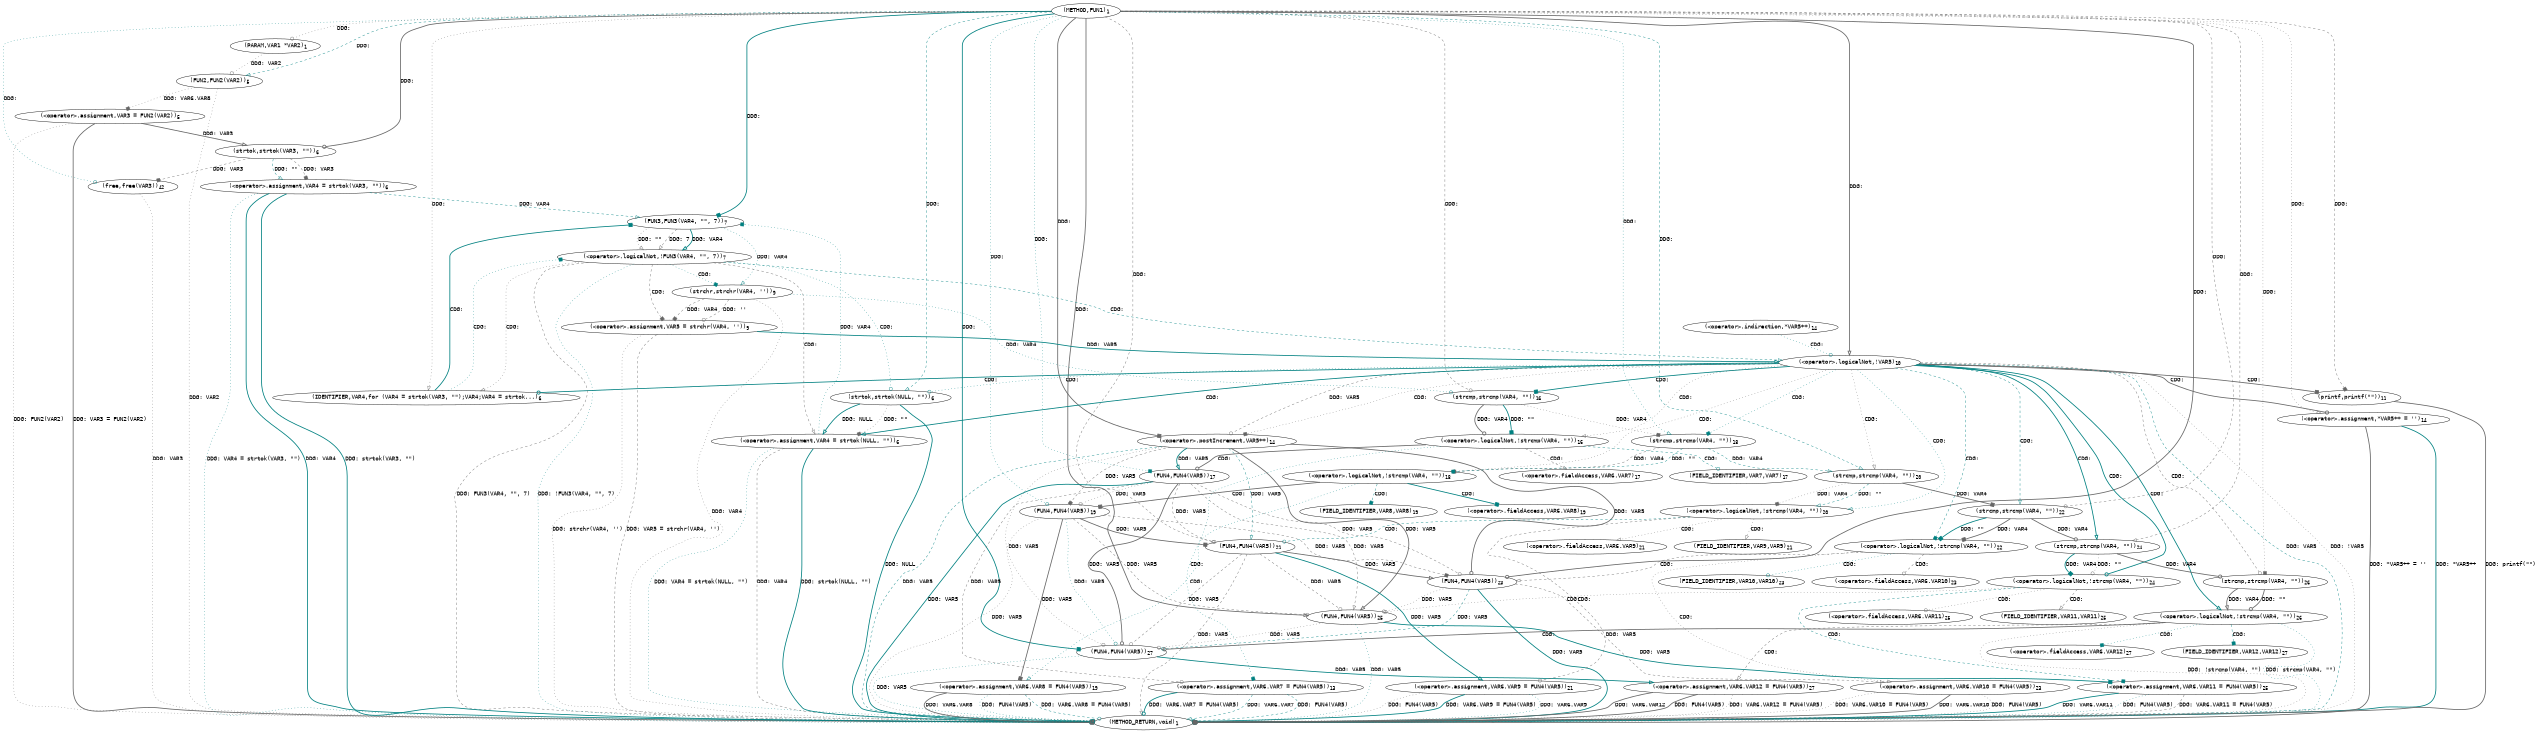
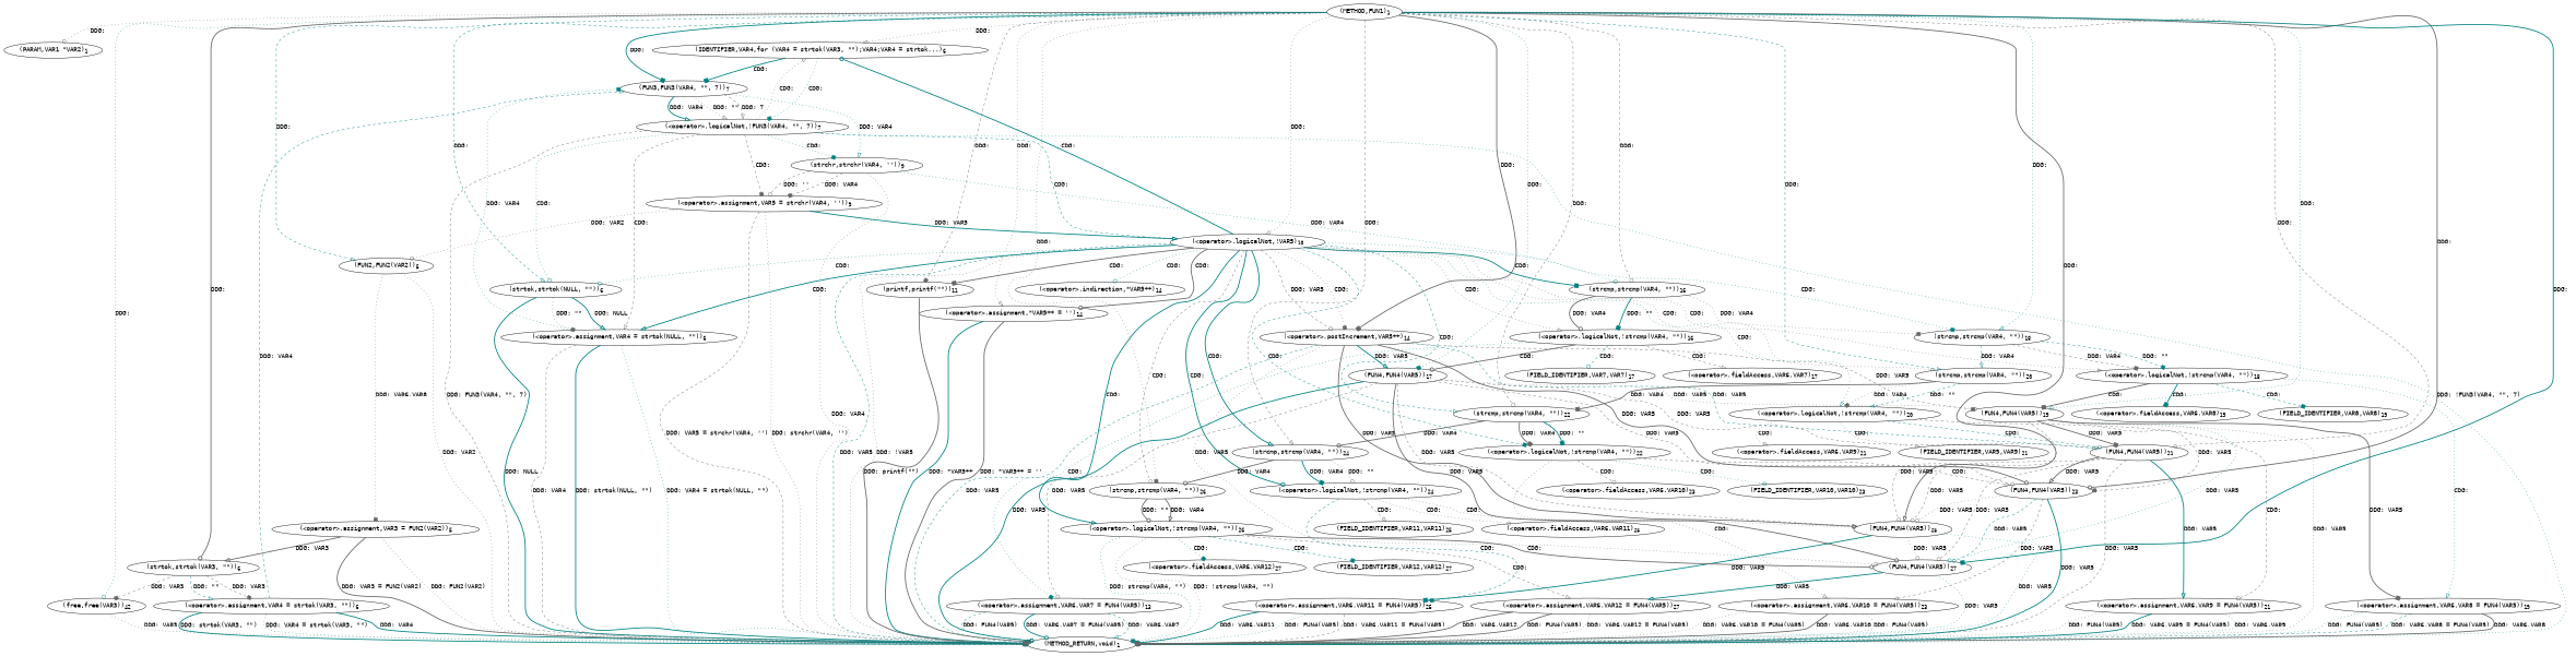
  digraph {
    fontname="DejaVu Sans Mono"
    node [fontname="DejaVu Sans Mono"]
    edge [arrowhead=odot color=gray40 fontname="DejaVu Sans Mono" style=dotted]
    n1 [label=<(METHOD,FUN1)<SUB>1</SUB>>]
    n2 [label=<(PARAM,VAR1 *VAR2)<SUB>1</SUB>>]
    n3 [label=<(free,free(VAR3))<SUB>42</SUB>>]
    n4 [label=<(IDENTIFIER,VAR4,for (VAR4 = strtok(VAR3, &quot;&quot;);VAR4;VAR4 = strtok...)<SUB>6</SUB>>]
    n5 [label=<(FUN2,FUN2(VAR2))<SUB>5</SUB>>]
    n6 [label=<(&lt;operator&gt;.assignment,*VAR5++ = '')<SUB>14</SUB>>]
    n7 [label=<(strtok,strtok(NULL, &quot;&quot;))<SUB>6</SUB>>]
    n8 [label=<(&lt;operator&gt;.logicalNot,!VAR5)<SUB>10</SUB>>]
    n9 [label=<(strtok,strtok(VAR3, &quot;&quot;))<SUB>6</SUB>>]
    n10 [label=<(printf,printf(&quot;&quot;))<SUB>11</SUB>>]
    n11 [label=<(FUN3,FUN3(VAR4, &quot;&quot;, 7))<SUB>7</SUB>>]
    n12 [label=<(&lt;operator&gt;.postIncrement,VAR5++)<SUB>14</SUB>>]
    n13 [label=<(strcmp,strcmp(VAR4, &quot;&quot;))<SUB>16</SUB>>]
    n14 [label=<(strcmp,strcmp(VAR4, &quot;&quot;))<SUB>18</SUB>>]
    n15 [label=<(strcmp,strcmp(VAR4, &quot;&quot;))<SUB>20</SUB>>]
    n16 [label=<(strcmp,strcmp(VAR4, &quot;&quot;))<SUB>22</SUB>>]
    n17 [label=<(strcmp,strcmp(VAR4, &quot;&quot;))<SUB>24</SUB>>]
    n18 [label=<(strcmp,strcmp(VAR4, &quot;&quot;))<SUB>26</SUB>>]
    n19 [label=<(FUN4,FUN4(VAR5))<SUB>17</SUB>>]
    n20 [label=<(FUN4,FUN4(VAR5))<SUB>19</SUB>>]
    n21 [label=<(FUN4,FUN4(VAR5))<SUB>21</SUB>>]
    n22 [label=<(FUN4,FUN4(VAR5))<SUB>23</SUB>>]
    n23 [label=<(FUN4,FUN4(VAR5))<SUB>25</SUB>>]
    n24 [label=<(FUN4,FUN4(VAR5))<SUB>27</SUB>>]
    n25 [label=<(METHOD_RETURN,void)<SUB>1</SUB>>]
    n26 [label=<(&lt;operator&gt;.logicalNot,!FUN3(VAR4, &quot;&quot;, 7))<SUB>7</SUB>>]
    n27 [label=<(&lt;operator&gt;.assignment,VAR3 = FUN2(VAR2))<SUB>5</SUB>>]
    n28 [label=<(&lt;operator&gt;.assignment,VAR4 = strtok(NULL, &quot;&quot;))<SUB>6</SUB>>]
    n29 [label=<(&lt;operator&gt;.logicalNot,!strcmp(VAR4, &quot;&quot;))<SUB>16</SUB>>]
    n30 [label=<(&lt;operator&gt;.logicalNot,!strcmp(VAR4, &quot;&quot;))<SUB>18</SUB>>]
    n31 [label=<(&lt;operator&gt;.logicalNot,!strcmp(VAR4, &quot;&quot;))<SUB>20</SUB>>]
    n32 [label=<(&lt;operator&gt;.logicalNot,!strcmp(VAR4, &quot;&quot;))<SUB>22</SUB>>]
    n33 [label=<(&lt;operator&gt;.logicalNot,!strcmp(VAR4, &quot;&quot;))<SUB>24</SUB>>]
    n34 [label=<(&lt;operator&gt;.logicalNot,!strcmp(VAR4, &quot;&quot;))<SUB>26</SUB>>]
    n35 [label=<(&lt;operator&gt;.indirection,*VAR5++)<SUB>14</SUB>>]
    n36 [label=<(&lt;operator&gt;.assignment,VAR4 = strtok(VAR3, &quot;&quot;))<SUB>6</SUB>>]
    n37 [label=<(strchr,strchr(VAR4, ''))<SUB>9</SUB>>]
    n38 [label=<(&lt;operator&gt;.assignment,VAR5 = strchr(VAR4, ''))<SUB>9</SUB>>]
    n39 [label=<(&lt;operator&gt;.assignment,VAR6.VAR7 = FUN4(VAR5))<SUB>13</SUB>>]
    n40 [label=<(&lt;operator&gt;.assignment,VAR6.VAR8 = FUN4(VAR5))<SUB>19</SUB>>]
    n41 [label=<(&lt;operator&gt;.assignment,VAR6.VAR9 = FUN4(VAR5))<SUB>21</SUB>>]
    n42 [label=<(&lt;operator&gt;.assignment,VAR6.VAR10 = FUN4(VAR5))<SUB>23</SUB>>]
    n43 [label=<(&lt;operator&gt;.assignment,VAR6.VAR11 = FUN4(VAR5))<SUB>25</SUB>>]
    n44 [label=<(&lt;operator&gt;.assignment,VAR6.VAR12 = FUN4(VAR5))<SUB>27</SUB>>]
    n45 [label=<(&lt;operator&gt;.fieldAccess,VAR6.VAR7)<SUB>17</SUB>>]
    n46 [label=<(FIELD_IDENTIFIER,VAR7,VAR7)<SUB>17</SUB>>]
    n47 [label=<(&lt;operator&gt;.fieldAccess,VAR6.VAR8)<SUB>19</SUB>>]
    n48 [label=<(FIELD_IDENTIFIER,VAR8,VAR8)<SUB>19</SUB>>]
    n49 [label=<(&lt;operator&gt;.fieldAccess,VAR6.VAR9)<SUB>21</SUB>>]
    n50 [label=<(FIELD_IDENTIFIER,VAR9,VAR9)<SUB>21</SUB>>]
    n51 [label=<(&lt;operator&gt;.fieldAccess,VAR6.VAR10)<SUB>23</SUB>>]
    n52 [label=<(FIELD_IDENTIFIER,VAR10,VAR10)<SUB>23</SUB>>]
    n53 [label=<(&lt;operator&gt;.fieldAccess,VAR6.VAR11)<SUB>25</SUB>>]
    n54 [label=<(FIELD_IDENTIFIER,VAR11,VAR11)<SUB>25</SUB>>]
    n55 [label=<(&lt;operator&gt;.fieldAccess,VAR6.VAR12)<SUB>27</SUB>>]
    n56 [label=<(FIELD_IDENTIFIER,VAR12,VAR12)<SUB>27</SUB>>]
    n1 -> n2 [label="DDG: "]
    n1 -> n3 [color=teal label="DDG: "]
    n1 -> n4 [arrowhead=onormal label="DDG: "]
    n1 -> n5 [arrowhead=onormal color=teal label="DDG: " style=dashed]
    n1 -> n6 [arrowhead=onormal label="DDG: "]
    n1 -> n7 [arrowhead=onormal color=teal label="DDG: " style=dashed]
-   n1 -> n8 [arrowhead=onormal label="DDG: " style=bold]
+   n1 -> n8 [arrowhead=onormal label="DDG: "]
    n1 -> n9 [label="DDG: " style=bold]
    n1 -> n10 [arrowhead=box label="DDG: " style=dashed]
    n1 -> n11 [arrowhead=box color=teal label="DDG: " style=bold]
    n1 -> n12 [arrowhead=box label="DDG: " style=bold]
    n1 -> n13 [label="DDG: " style=dashed]
    n1 -> n14 [arrowhead=onormal color=teal label="DDG: "]
    n1 -> n15 [arrowhead=onormal color=teal label="DDG: " style=dashed]
    n1 -> n16 [label="DDG: " style=dashed]
    n1 -> n17 [arrowhead=onormal label="DDG: " style=dashed]
    n1 -> n18 [arrowhead=box label="DDG: "]
    n1 -> n19 [arrowhead=box color=teal label="DDG: "]
    n1 -> n20 [color=teal label="DDG: "]
    n1 -> n21 [label="DDG: " style=dashed]
    n1 -> n22 [label="DDG: " style=bold]
    n1 -> n23 [arrowhead=onormal label="DDG: " style=bold]
    n1 -> n24 [arrowhead=box color=teal label="DDG: " style=bold]
-   n2 -> n5 [label="DDG: VAR2"]
+   n38 -> n5 [label="DDG: VAR2"]
    n3 -> n25 [label="DDG: VAR3"]
    n4 -> n11 [arrowhead=box color=teal label="CDG: " style=bold]
    n4 -> n26 [arrowhead=box color=teal label="CDG: "]
    n5 -> n25 [arrowhead=onormal label="DDG: VAR2"]
    n5 -> n27 [arrowhead=box label="DDG: VAR6.VAR8"]
    n6 -> n25 [color=teal label="DDG: *VAR5++" style=bold]
    n6 -> n25 [arrowhead=box label="DDG: *VAR5++ = ''" style=bold]
    n7 -> n25 [arrowhead=onormal color=teal label="DDG: NULL" style=bold]
    n7 -> n28 [arrowhead=onormal color=teal label="DDG: NULL" style=bold]
    n7 -> n28 [arrowhead=box label="DDG: &quot;&quot;"]
    n8 -> n4 [color=teal label="CDG: " style=bold]
    n8 -> n6 [label="CDG: " style=bold]
    n8 -> n7 [color=teal label="CDG: "]
    n8 -> n10 [arrowhead=box label="CDG: " style=bold]
    n8 -> n12 [label="DDG: VAR5" style=dashed]
    n8 -> n12 [arrowhead=box label="CDG: "]
    n8 -> n13 [arrowhead=box color=teal label="CDG: " style=bold]
    n8 -> n14 [arrowhead=box color=teal label="CDG: "]
    n8 -> n15 [arrowhead=onormal label="CDG: "]
    n8 -> n16 [arrowhead=onormal color=teal label="CDG: " style=dashed]
    n8 -> n17 [arrowhead=onormal color=teal label="CDG: " style=bold]
    n8 -> n18 [label="CDG: " style=dashed]
    n8 -> n25 [arrowhead=box color=teal label="DDG: VAR5" style=dashed]
    n8 -> n25 [arrowhead=onormal label="DDG: !VAR5"]
    n8 -> n28 [arrowhead=onormal color=teal label="CDG: " style=bold]
    n8 -> n29 [arrowhead=onormal label="CDG: "]
    n8 -> n30 [arrowhead=onormal label="CDG: "]
    n8 -> n31 [arrowhead=onormal color=teal label="CDG: "]
    n8 -> n32 [arrowhead=box color=teal label="CDG: " style=dashed]
    n8 -> n33 [color=teal label="CDG: " style=bold]
    n8 -> n34 [arrowhead=onormal color=teal label="CDG: " style=bold]
-   n35 -> n8 [color=teal label="CDG: "]
+   n8 -> n35 [color=teal label="CDG: "]
    n9 -> n3 [arrowhead=box label="DDG: VAR3" style=dashed]
    n9 -> n36 [arrowhead=box label="DDG: VAR3" style=dashed]
    n9 -> n36 [arrowhead=onormal color=teal label="DDG: &quot;&quot;" style=dashed]
    n10 -> n25 [arrowhead=box label="DDG: printf(&quot;&quot;)" style=bold]
    n11 -> n26 [arrowhead=onormal color=teal label="DDG: VAR4" style=bold]
    n11 -> n26 [arrowhead=onormal label="DDG: &quot;&quot;"]
    n11 -> n26 [arrowhead=onormal label="DDG: 7" style=dashed]
    n11 -> n37 [arrowhead=onormal color=teal label="DDG: VAR4"]
    n12 -> n19 [arrowhead=onormal color=teal label="DDG: VAR5" style=bold]
    n12 -> n20 [arrowhead=box label="DDG: VAR5" style=dashed]
    n12 -> n21 [arrowhead=onormal color=teal label="DDG: VAR5" style=dashed]
    n12 -> n22 [label="DDG: VAR5" style=bold]
    n12 -> n23 [arrowhead=onormal label="DDG: VAR5" style=bold]
    n12 -> n24 [label="DDG: VAR5"]
    n12 -> n25 [arrowhead=box color=teal label="DDG: VAR5" style=dashed]
    n13 -> n14 [arrowhead=box label="DDG: VAR4"]
    n13 -> n29 [label="DDG: VAR4" style=bold]
    n13 -> n29 [arrowhead=box color=teal label="DDG: &quot;&quot;" style=bold]
    n14 -> n15 [arrowhead=onormal color=teal label="DDG: VAR4" style=dashed]
    n14 -> n30 [arrowhead=box label="DDG: VAR4" style=dashed]
    n14 -> n30 [arrowhead=box color=teal label="DDG: &quot;&quot;" style=dashed]
    n15 -> n16 [arrowhead=box label="DDG: VAR4" style=bold]
    n15 -> n31 [arrowhead=box label="DDG: VAR4"]
    n15 -> n31 [arrowhead=onormal color=teal label="DDG: &quot;&quot;" style=dashed]
    n16 -> n17 [label="DDG: VAR4" style=bold]
    n16 -> n32 [arrowhead=box label="DDG: VAR4" style=bold]
    n16 -> n32 [arrowhead=box color=teal label="DDG: &quot;&quot;" style=bold]
    n17 -> n18 [label="DDG: VAR4" style=bold]
    n17 -> n33 [arrowhead=box color=teal label="DDG: VAR4" style=bold]
    n17 -> n33 [label="DDG: &quot;&quot;"]
    n18 -> n34 [arrowhead=onormal label="DDG: VAR4" style=bold]
    n18 -> n34 [label="DDG: &quot;&quot;" style=bold]
    n19 -> n20 [label="DDG: VAR5"]
    n19 -> n21 [label="DDG: VAR5" style=dashed]
    n19 -> n22 [label="DDG: VAR5" style=dashed]
    n19 -> n23 [arrowhead=onormal label="DDG: VAR5" style=dashed]
    n19 -> n24 [label="DDG: VAR5" style=bold]
    n19 -> n25 [color=teal label="DDG: VAR5" style=bold]
    n19 -> n39 [label="DDG: VAR5" style=dashed]
    n20 -> n21 [arrowhead=box label="DDG: VAR5" style=bold]
    n20 -> n22 [arrowhead=box label="DDG: VAR5" style=dashed]
    n20 -> n23 [label="DDG: VAR5" style=dashed]
    n20 -> n24 [color=teal label="DDG: VAR5"]
    n20 -> n25 [label="DDG: VAR5"]
    n20 -> n40 [arrowhead=box label="DDG: VAR5" style=bold]
    n21 -> n22 [arrowhead=onormal label="DDG: VAR5" style=bold]
    n21 -> n23 [label="DDG: VAR5" style=dashed]
    n21 -> n24 [label="DDG: VAR5" style=dashed]
    n21 -> n25 [arrowhead=onormal label="DDG: VAR5" style=dashed]
    n21 -> n41 [arrowhead=onormal color=teal label="DDG: VAR5" style=bold]
    n22 -> n23 [label="DDG: VAR5"]
    n22 -> n24 [color=teal label="DDG: VAR5" style=dashed]
    n22 -> n25 [color=teal label="DDG: VAR5" style=bold]
    n22 -> n42 [arrowhead=onormal label="DDG: VAR5" style=dashed]
    n23 -> n24 [label="DDG: VAR5"]
    n23 -> n25 [arrowhead=box color=teal label="DDG: VAR5"]
    n23 -> n43 [arrowhead=box color=teal label="DDG: VAR5" style=bold]
    n24 -> n25 [arrowhead=onormal color=teal label="DDG: VAR5"]
    n24 -> n44 [arrowhead=onormal color=teal label="DDG: VAR5" style=bold]
    n26 -> n4 [arrowhead=onormal label="CDG: "]
    n26 -> n7 [color=teal label="CDG: "]
    n26 -> n8 [arrowhead=onormal color=teal label="CDG: " style=dashed]
    n26 -> n25 [label="DDG: FUN3(VAR4, &quot;&quot;, 7)" style=dashed]
    n26 -> n25 [arrowhead=box color=teal label="DDG: !FUN3(VAR4, &quot;&quot;, 7)"]
    n26 -> n28 [arrowhead=onormal label="CDG: " style=dashed]
    n26 -> n37 [arrowhead=box color=teal label="CDG: "]
    n26 -> n38 [arrowhead=box label="CDG: " style=dashed]
    n27 -> n9 [arrowhead=onormal label="DDG: VAR3" style=bold]
    n27 -> n25 [arrowhead=box label="DDG: FUN2(VAR2)"]
    n27 -> n25 [arrowhead=box label="DDG: VAR3 = FUN2(VAR2)" style=bold]
    n28 -> n11 [arrowhead=box color=teal label="DDG: VAR4"]
    n28 -> n25 [arrowhead=box label="DDG: VAR4" style=dashed]
    n28 -> n25 [color=teal label="DDG: strtok(NULL, &quot;&quot;)" style=bold]
    n28 -> n25 [arrowhead=onormal color=teal label="DDG: VAR4 = strtok(NULL, &quot;&quot;)"]
    n29 -> n19 [label="CDG: " style=bold]
    n29 -> n39 [arrowhead=box color=teal label="CDG: "]
    n29 -> n45 [arrowhead=onormal label="CDG: " style=dashed]
    n29 -> n46 [color=teal label="CDG: " style=dashed]
    n30 -> n20 [arrowhead=box label="CDG: " style=bold]
    n30 -> n40 [arrowhead=onormal color=teal label="CDG: "]
    n30 -> n47 [arrowhead=box color=teal label="CDG: " style=bold]
    n30 -> n48 [arrowhead=box color=teal label="CDG: " style=dashed]
    n31 -> n21 [color=teal label="CDG: " style=dashed]
    n31 -> n41 [label="CDG: " style=dashed]
    n31 -> n49 [arrowhead=onormal label="CDG: "]
    n31 -> n50 [arrowhead=onormal label="CDG: "]
    n32 -> n22 [arrowhead=onormal label="CDG: " style=dashed]
    n32 -> n42 [arrowhead=onormal label="CDG: "]
    n32 -> n51 [label="CDG: " style=dashed]
    n32 -> n52 [color=teal label="CDG: "]
    n33 -> n23 [label="CDG: "]
    n33 -> n43 [arrowhead=box color=teal label="CDG: " style=dashed]
    n33 -> n53 [label="CDG: "]
    n33 -> n54 [arrowhead=onormal label="CDG: " style=dashed]
    n34 -> n24 [label="CDG: " style=bold]
    n34 -> n25 [arrowhead=box color=teal label="DDG: strcmp(VAR4, &quot;&quot;)"]
    n34 -> n25 [label="DDG: !strcmp(VAR4, &quot;&quot;)"]
    n34 -> n44 [arrowhead=onormal label="CDG: " style=dashed]
    n34 -> n55 [arrowhead=box color=teal label="CDG: "]
    n34 -> n56 [arrowhead=box color=teal label="CDG: " style=dashed]
    n36 -> n11 [arrowhead=onormal color=teal label="DDG: VAR4" style=dashed]
    n36 -> n25 [arrowhead=box color=teal label="DDG: VAR4" style=bold]
    n36 -> n25 [arrowhead=box color=teal label="DDG: strtok(VAR3, &quot;&quot;)" style=bold]
    n36 -> n25 [arrowhead=onormal color=teal label="DDG: VAR4 = strtok(VAR3, &quot;&quot;)"]
    n37 -> n13 [color=teal label="DDG: VAR4"]
    n37 -> n25 [arrowhead=box label="DDG: VAR4"]
    n37 -> n38 [arrowhead=box label="DDG: VAR4" style=dashed]
    n37 -> n38 [label="DDG: ''" style=dashed]
    n38 -> n8 [arrowhead=onormal color=teal label="DDG: VAR5" style=bold]
    n38 -> n25 [arrowhead=onormal label="DDG: strchr(VAR4, '')"]
    n38 -> n25 [arrowhead=box label="DDG: VAR5 = strchr(VAR4, '')" style=dashed]
    n39 -> n25 [arrowhead=onormal color=teal label="DDG: VAR6.VAR7" style=dashed]
    n39 -> n25 [color=teal label="DDG: FUN4(VAR5)" style=dashed]
    n39 -> n25 [color=teal label="DDG: VAR6.VAR7 = FUN4(VAR5)" style=bold]
    n40 -> n25 [arrowhead=box label="DDG: VAR6.VAR8" style=bold]
    n40 -> n25 [color=teal label="DDG: FUN4(VAR5)"]
    n40 -> n25 [color=teal label="DDG: VAR6.VAR8 = FUN4(VAR5)" style=dashed]
    n41 -> n25 [color=teal label="DDG: VAR6.VAR9"]
    n41 -> n25 [arrowhead=box label="DDG: FUN4(VAR5)"]
    n41 -> n25 [color=teal label="DDG: VAR6.VAR9 = FUN4(VAR5)" style=bold]
    n42 -> n25 [arrowhead=onormal label="DDG: VAR6.VAR10" style=bold]
    n42 -> n25 [arrowhead=box label="DDG: FUN4(VAR5)"]
    n42 -> n25 [label="DDG: VAR6.VAR10 = FUN4(VAR5)"]
    n43 -> n25 [arrowhead=box color=teal label="DDG: VAR6.VAR11" style=bold]
    n43 -> n25 [arrowhead=onormal color=teal label="DDG: FUN4(VAR5)"]
    n43 -> n25 [arrowhead=onormal label="DDG: VAR6.VAR11 = FUN4(VAR5)" style=dashed]
    n44 -> n25 [label="DDG: VAR6.VAR12" style=bold]
    n44 -> n25 [arrowhead=box label="DDG: FUN4(VAR5)" style=bold]
    n44 -> n25 [arrowhead=box label="DDG: VAR6.VAR12 = FUN4(VAR5)"]
  }
